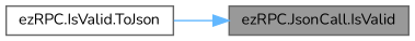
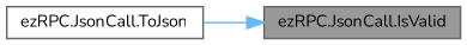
  digraph {
    rankdir=RL
    fontname=Nunito
    node [fontname=Nunito fontsize=10 shape=box style=filled]
    n1 [color=gray40 fillcolor=grey60 fontcolor=black height=0.2 label="ezRPC.JsonCall.IsValid" width=0.4]
-   n2 [color=grey40 fillcolor=white height=0.2 label="ezRPC.IsValid.ToJson" width=0.4]
+   n2 [color=grey40 fillcolor=white height=0.2 label="ezRPC.JsonCall.ToJson" width=0.4]
    n1 -> n2 [color=steelblue1 dir=back fontname=Nunito fontsize=10 labelfontname=Helvetica labelfontsize=10 style=solid]
  }
